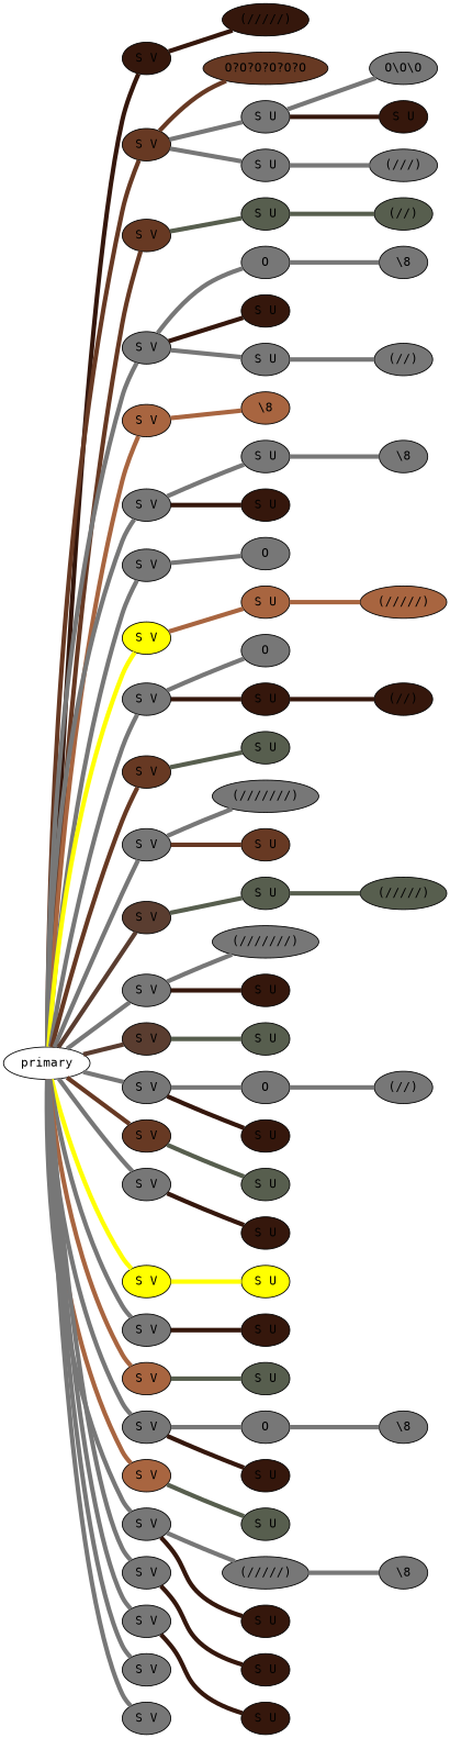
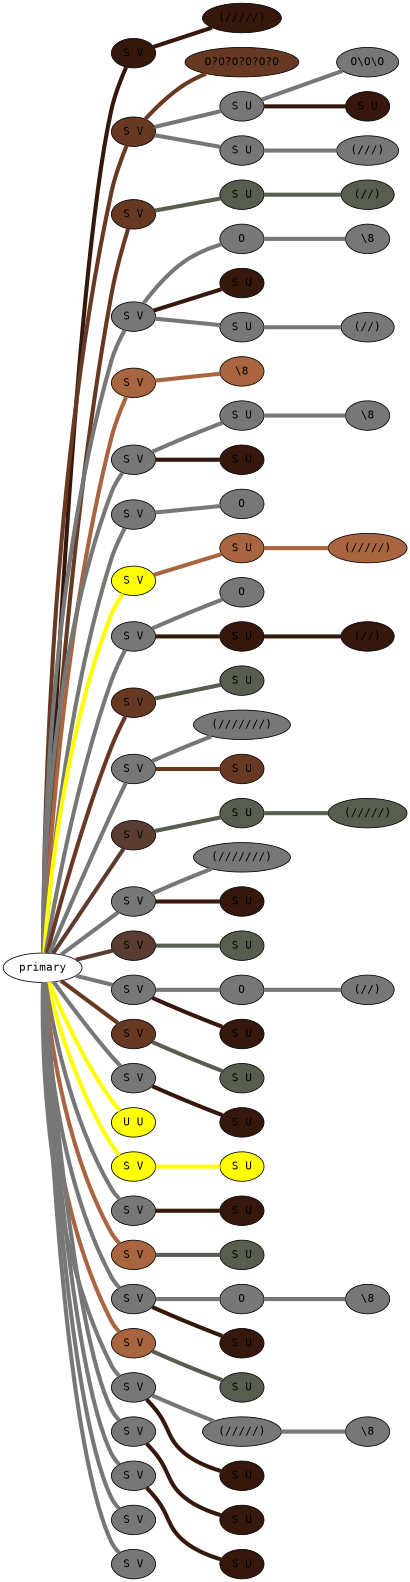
  graph {
    fontname="DejaVu Sans Mono"
    rankdir=LR
    node [fillcolor="#777777" fontname="DejaVu Sans Mono" style=filled]
    edge [color="#777777" fontname="DejaVu Sans Mono" penwidth=5]
    n1 [fillcolor="#35170C" label="S V"]
    n2 [fillcolor="#35170C" label="(/////)"]
    primary [fillcolor="" style=""]
    n4 [fillcolor="#673923" label="S V"]
    n5 [fillcolor="#673923" label="S V"]
    n6 [label="S V"]
    n7 [fillcolor="#A86540" label="S V"]
    n8 [label="S V"]
    n9 [label="S V"]
    n10 [fillcolor=yellow label="S V"]
    n11 [label="S V"]
    n12 [fillcolor="#673923" label="S V"]
    n13 [label="S V"]
    n14 [fillcolor="#5A3D30" label="S V"]
    n15 [label="S V"]
    n16 [fillcolor="#5A3D30" label="S V"]
    n17 [label="S V"]
    n18 [fillcolor="#673923" label="S V"]
    n19 [label="S V"]
+   n20 [fillcolor=yellow label="U U"]
    n21 [fillcolor=yellow label="S V"]
    n22 [label="S V"]
    n23 [fillcolor="#A86540" label="S V"]
    n24 [label="S V"]
    n25 [fillcolor="#A86540" label="S V"]
    n26 [label="S V"]
    n27 [label="S V"]
    n28 [label="S V"]
    n29 [label="S V"]
    n30 [label="S V"]
    n31 [fillcolor="#673923" label="O?O?O?O?O?O"]
    n32 [label="S U"]
    n33 [label="S U"]
    n34 [fillcolor="#575E4E" label="S U"]
    n35 [label=O]
    n36 [fillcolor="#35170C" label="S U"]
    n37 [label="S U"]
    n38 [fillcolor="#A86540" label="\\8"]
    n39 [label="S U"]
    n40 [fillcolor="#35170C" label="S U"]
    n41 [label=O]
    n42 [fillcolor="#A86540" label="S U"]
    n43 [label=O]
    n44 [fillcolor="#35170C" label="S U"]
    n45 [fillcolor="#575E4E" label="S U"]
    n46 [label="(///////)"]
    n47 [fillcolor="#673923" label="S U"]
    n48 [fillcolor="#575E4E" label="S U"]
    n49 [label="(///////)"]
    n50 [fillcolor="#35170C" label="S U"]
    n51 [fillcolor="#575E4E" label="S U"]
    n52 [label=O]
    n53 [fillcolor="#35170C" label="S U"]
    n54 [fillcolor="#575E4E" label="S U"]
    n55 [fillcolor="#35170C" label="S U"]
    n56 [fillcolor=yellow label="S U"]
    n57 [fillcolor="#35170C" label="S U"]
    n58 [fillcolor="#575E4E" label="S U"]
    n59 [label=O]
    n60 [fillcolor="#35170C" label="S U"]
    n61 [fillcolor="#575E4E" label="S U"]
    n62 [label="(/////)"]
    n63 [fillcolor="#35170C" label="S U"]
    n64 [fillcolor="#35170C" label="S U"]
    n65 [fillcolor="#35170C" label="S U"]
    n66 [label="O\\O\\O"]
    n67 [fillcolor="#35170C" label="S U"]
    n68 [label="(///)"]
    n69 [fillcolor="#575E4E" label="(//)"]
    n70 [label="\\8"]
    n71 [label="(//)"]
    n72 [label="\\8"]
    n73 [fillcolor="#A86540" label="(/////)"]
    n74 [fillcolor="#35170C" label="(//)"]
    n75 [fillcolor="#575E4E" label="(/////)"]
    n76 [label="(//)"]
    n77 [label="\\8"]
    n78 [label="\\8"]
    n1 -- n2 [color="#35170C"]
    primary -- n1 [color="#35170C"]
    primary -- n4 [color="#673923"]
    primary -- n5 [color="#673923"]
    primary -- n6
    primary -- n7 [color="#A86540"]
    primary -- n8
    primary -- n9
    primary -- n10 [color=yellow]
    primary -- n11
    primary -- n12 [color="#673923"]
    primary -- n13
    primary -- n14 [color="#5A3D30"]
    primary -- n15
    primary -- n16 [color="#5A3D30"]
    primary -- n17
    primary -- n18 [color="#673923"]
    primary -- n19
+   primary -- n20 [color=yellow]
    primary -- n21 [color=yellow]
    primary -- n22
    primary -- n23 [color="#A86540"]
    primary -- n24
    primary -- n25 [color="#A86540"]
    primary -- n26
    primary -- n27
    primary -- n28
    primary -- n29
    primary -- n30
    n4 -- n31 [color="#673923"]
    n4 -- n32
    n4 -- n33
    n5 -- n34 [color="#575E4E"]
    n6 -- n35
    n6 -- n36 [color="#35170C"]
    n6 -- n37
    n7 -- n38 [color="#A86540"]
    n8 -- n39
    n8 -- n40 [color="#35170C"]
    n9 -- n41
    n10 -- n42 [color="#A86540"]
    n11 -- n43
    n11 -- n44 [color="#35170C"]
    n12 -- n45 [color="#575E4E"]
    n13 -- n46
    n13 -- n47 [color="#673923"]
    n14 -- n48 [color="#575E4E"]
    n15 -- n49
    n15 -- n50 [color="#35170C"]
    n16 -- n51 [color="#575E4E"]
    n17 -- n52
    n17 -- n53 [color="#35170C"]
    n18 -- n54 [color="#575E4E"]
    n19 -- n55 [color="#35170C"]
    n21 -- n56 [color=yellow]
    n22 -- n57 [color="#35170C"]
    n23 -- n58 [color="#575E4E"]
    n24 -- n59
    n24 -- n60 [color="#35170C"]
    n25 -- n61 [color="#575E4E"]
    n26 -- n62
    n26 -- n63 [color="#35170C"]
    n27 -- n64 [color="#35170C"]
    n28 -- n65 [color="#35170C"]
    n32 -- n66
    n32 -- n67 [color="#35170C"]
    n33 -- n68
    n34 -- n69 [color="#575E4E"]
    n35 -- n70
    n37 -- n71
    n39 -- n72
    n42 -- n73 [color="#A86540"]
    n44 -- n74 [color="#35170C"]
    n48 -- n75 [color="#575E4E"]
    n52 -- n76
    n59 -- n77
    n62 -- n78
  }
